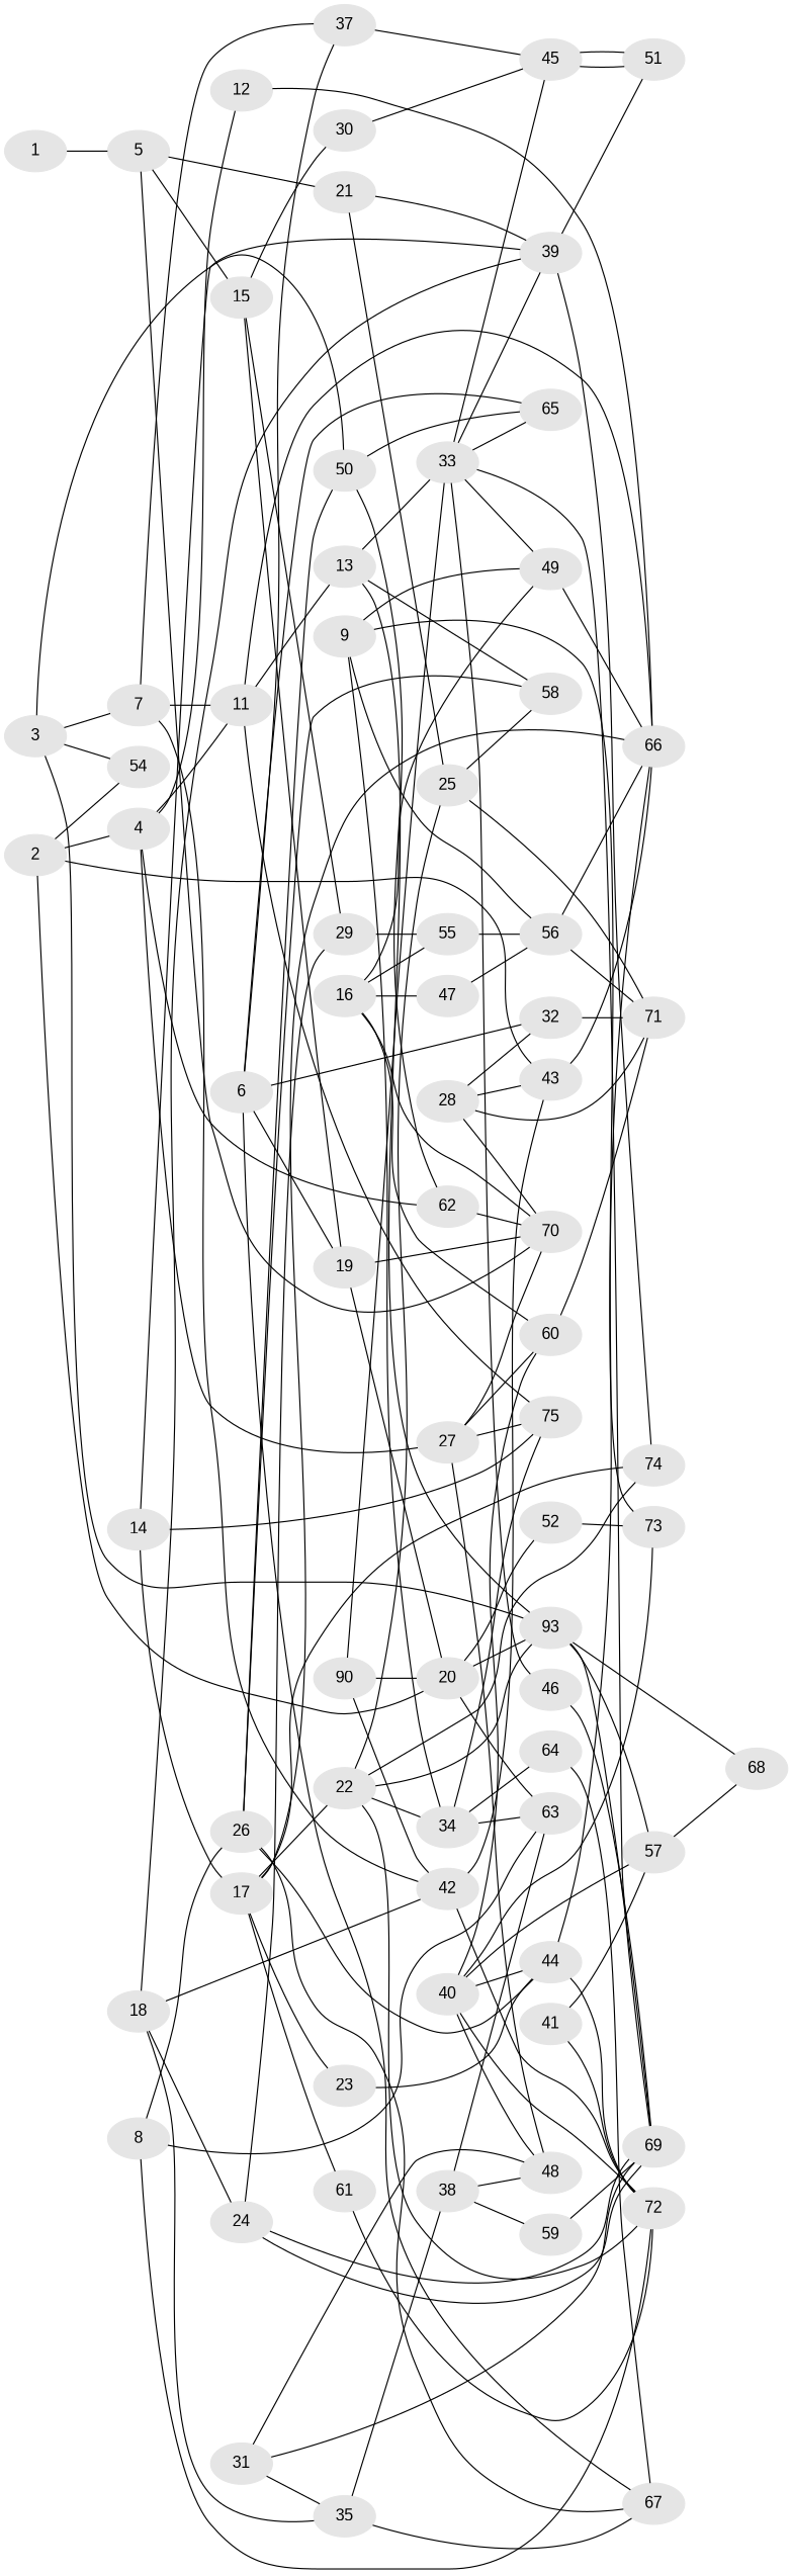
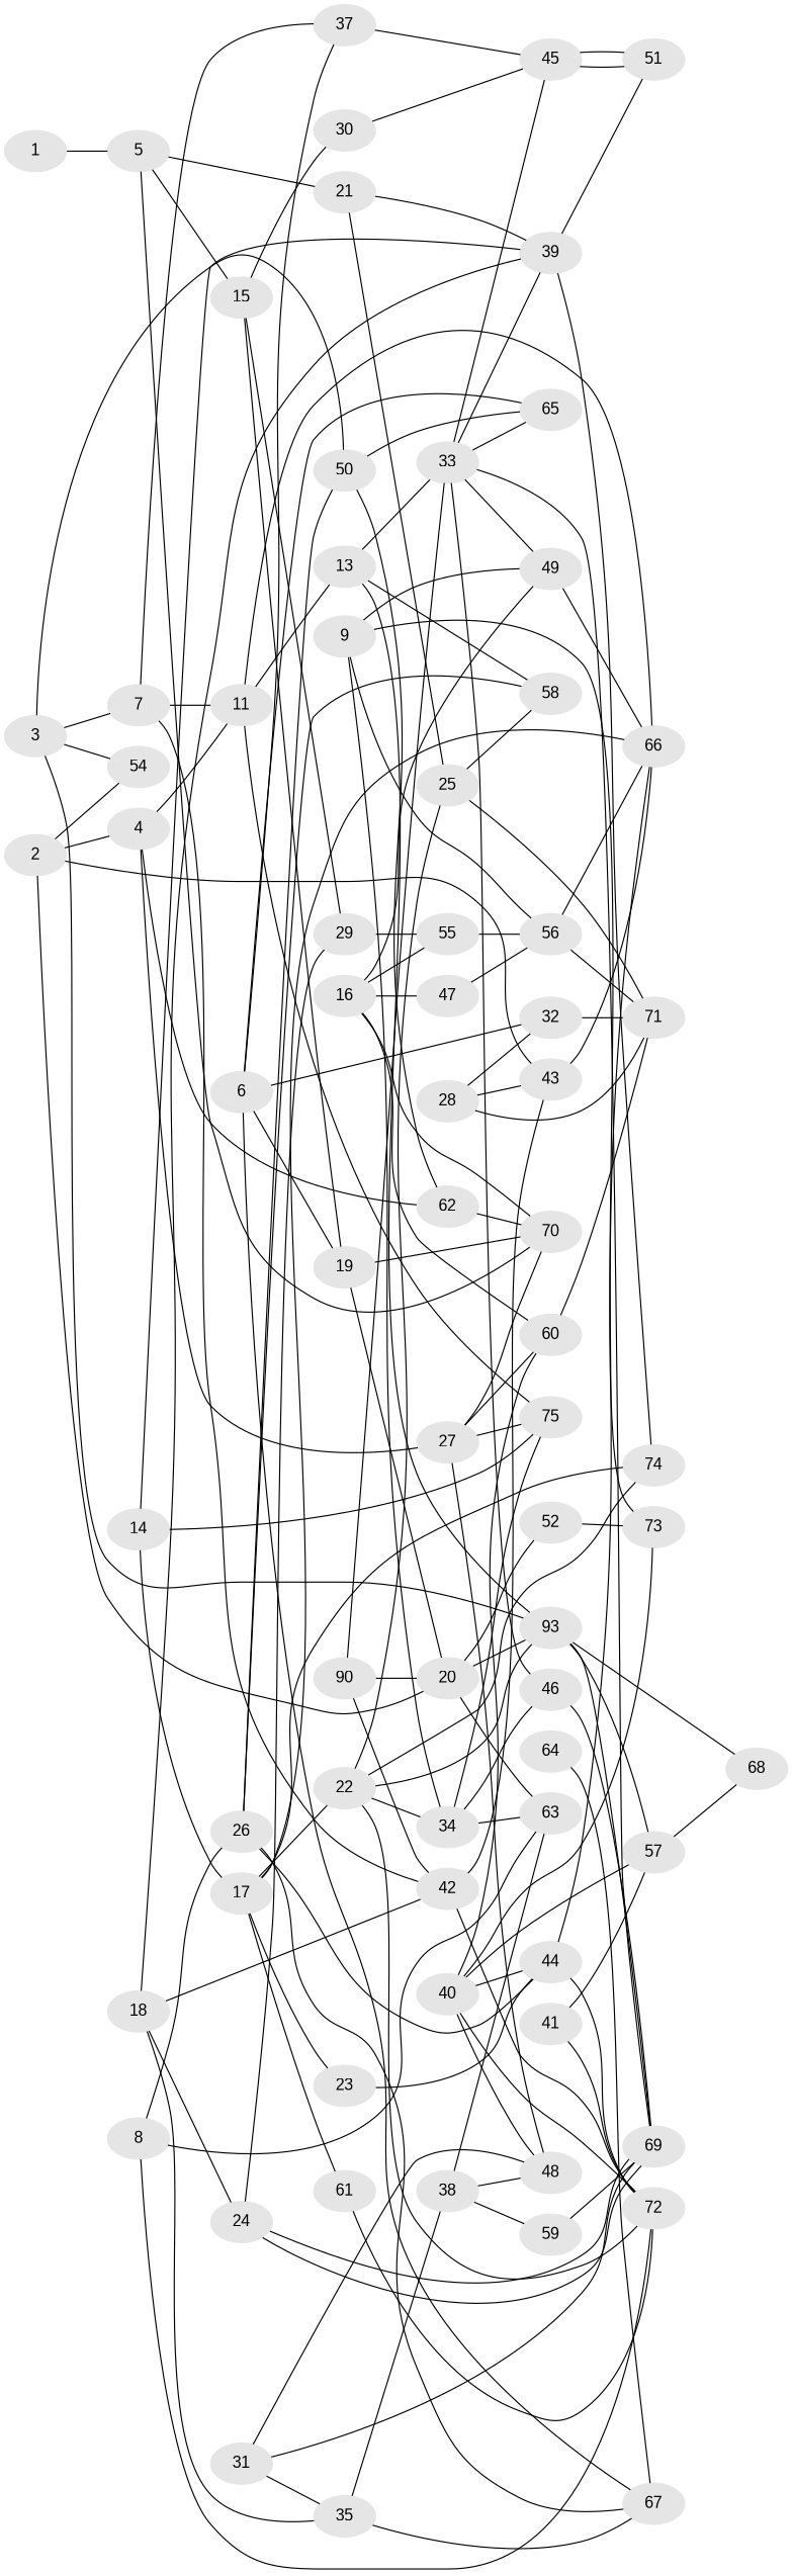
  graph {
    fontname="Liberation Sans"
    rankdir=LR
    node [color=gray90 fontname="Liberation Sans" style=filled]
    edge [fontname="Liberation Sans"]
    1
    5
    15
    21
    70
    2
    4
    20
    43
    54
    11
-   12
    27
    62
    n15 [label=93]
    63
    52
    66
    3
    7
    50
    37
    42
    65
    69
    68
    57
    13
    75
    60
    48
    19
    29
    30
    39
    25
    6
    32
    67
    71
    45
    72
    8
    26
    58
    44
    9
    34
    49
    56
    73
    64
    n53 [label=90]
    33
    46
    14
    17
    22
    23
    61
    74
    51
    55
    16
    47
    18
    24
    35
    38
    28
    31
    59
    40
    41
    1 -- 5
    5 -- 15
    5 -- 21
    5 -- 70
    15 -- 19
    15 -- 29
    15 -- 30
    21 -- 39
    21 -- 25
    2 -- 4
    2 -- 20
    2 -- 43
    2 -- 54
    4 -- 11
-   4 -- 12
    4 -- 27
    4 -- 62
    20 -- n15
    20 -- 63
    20 -- 52
    43 -- 66
    11 -- 66
    11 -- 13
    11 -- 75
-   12 -- 66
    27 -- 70
    27 -- 75
    27 -- 60
    27 -- 48
    62 -- 70
    n15 -- 69
    n15 -- 68
    n15 -- 57
    52 -- 73
    3 -- 54
    3 -- n15
    3 -- 7
    3 -- 50
    7 -- 11
    7 -- 37
    7 -- 42
    50 -- 62
    50 -- 65
    37 -- 45
    42 -- 43
    42 -- 72
    57 -- 68
    13 -- n15
    13 -- 58
    13 -- 33
    60 -- 71
    19 -- 70
    19 -- 20
    29 -- 55
    30 -- 45
    39 -- 74
    39 -- 51
    25 -- 71
    25 -- 58
    6 -- 37
    6 -- 65
    6 -- 19
    6 -- 32
    6 -- 67
    32 -- 71
    45 -- 51
    45 -- 51
    8 -- 63
    8 -- 72
    8 -- 26
    26 -- 50
    26 -- 67
    26 -- 58
    26 -- 44
    44 -- 66
    44 -- 72
    9 -- 34
    9 -- 49
    9 -- 56
    9 -- 73
    34 -- 63
    34 -- 75
-   34 -- 64
+   34 -- 46
    49 -- 66
    56 -- 66
    56 -- 71
    64 -- 67
    n53 -- 20
    n53 -- 42
    n53 -- 33
    33 -- 65
    33 -- 69
    33 -- 39
    33 -- 45
    33 -- 49
    33 -- 46
    46 -- 69
    14 -- 75
    14 -- 39
    14 -- 17
    17 -- 66
    17 -- 22
    17 -- 23
    17 -- 61
    17 -- 74
    22 -- n15
    22 -- 25
    22 -- 72
    22 -- 34
    22 -- 74
    23 -- 44
    61 -- 72
    55 -- 56
    16 -- 70
    16 -- 60
    16 -- 49
    16 -- 55
    16 -- 47
    47 -- 56
    18 -- 42
    18 -- 39
    18 -- 24
    18 -- 35
    24 -- 69
    24 -- 69
    24 -- 29
    35 -- 67
    35 -- 38
    38 -- 63
    38 -- 48
    38 -- 59
-   28 -- 70
    28 -- 43
    28 -- 32
    28 -- 71
    31 -- 69
    31 -- 48
    31 -- 35
    59 -- 69
    40 -- 57
    40 -- 60
    40 -- 48
    40 -- 72
    40 -- 44
    40 -- 73
    41 -- 57
    41 -- 72
  }
